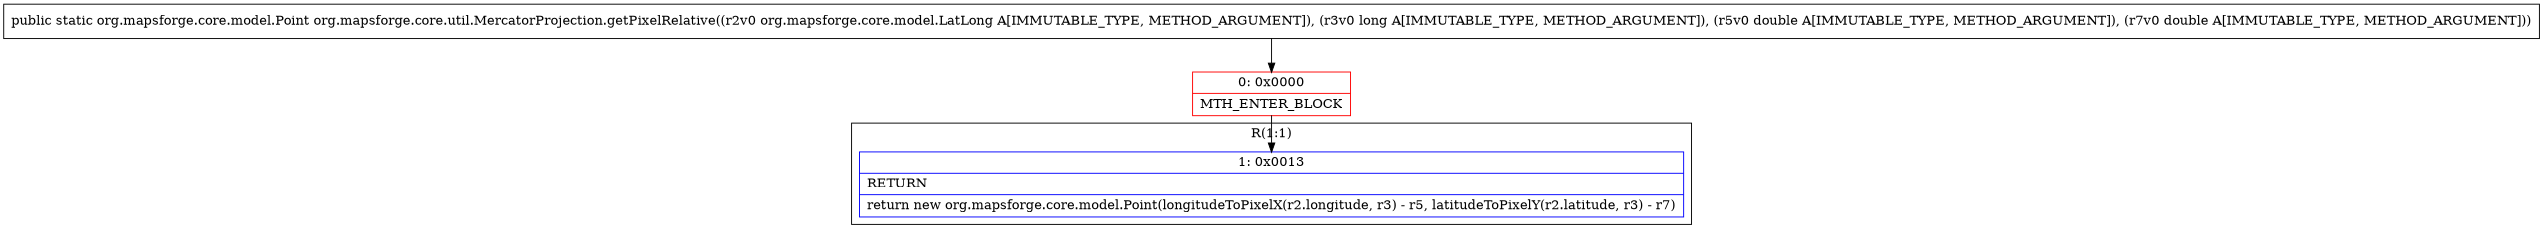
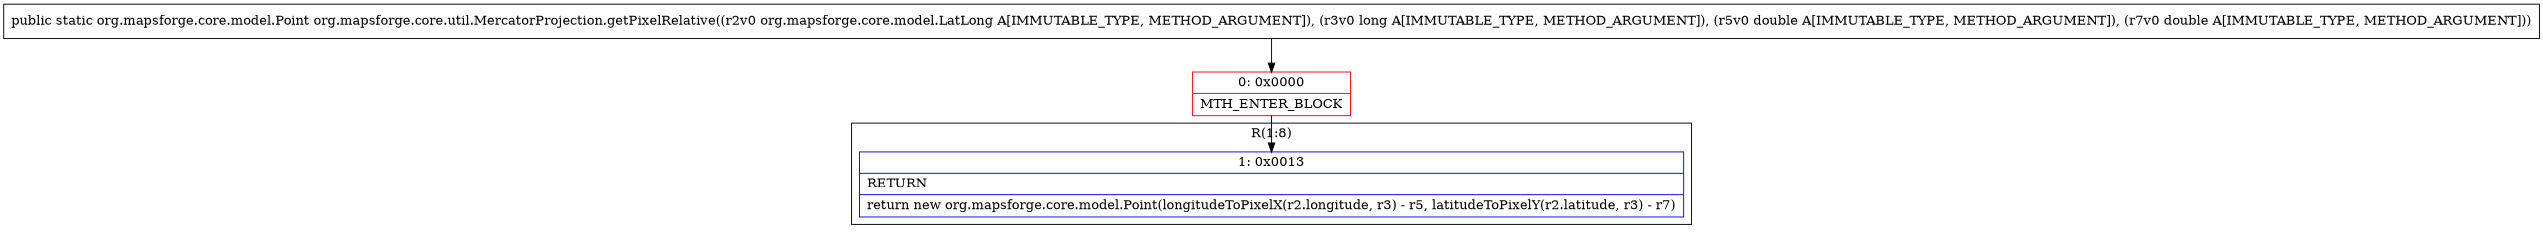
  digraph {
    node [shape=record]
    n1 [color=blue label="{1\:\ 0x0013|RETURN\l|return new org.mapsforge.core.model.Point(longitudeToPixelX(r2.longitude, r3) \- r5, latitudeToPixelY(r2.latitude, r3) \- r7)\l}"]
    n2 [color=red label="{0\:\ 0x0000|MTH_ENTER_BLOCK\l}"]
    n3 [label="{public static org.mapsforge.core.model.Point org.mapsforge.core.util.MercatorProjection.getPixelRelative((r2v0 org.mapsforge.core.model.LatLong A[IMMUTABLE_TYPE, METHOD_ARGUMENT]), (r3v0 long A[IMMUTABLE_TYPE, METHOD_ARGUMENT]), (r5v0 double A[IMMUTABLE_TYPE, METHOD_ARGUMENT]), (r7v0 double A[IMMUTABLE_TYPE, METHOD_ARGUMENT])) }"]
    subgraph cluster_1 {
-     label="R(1:1)"
+     label="R(1:8)"
      n1
    }
    n2 -> n1
    n3 -> n2
  }
